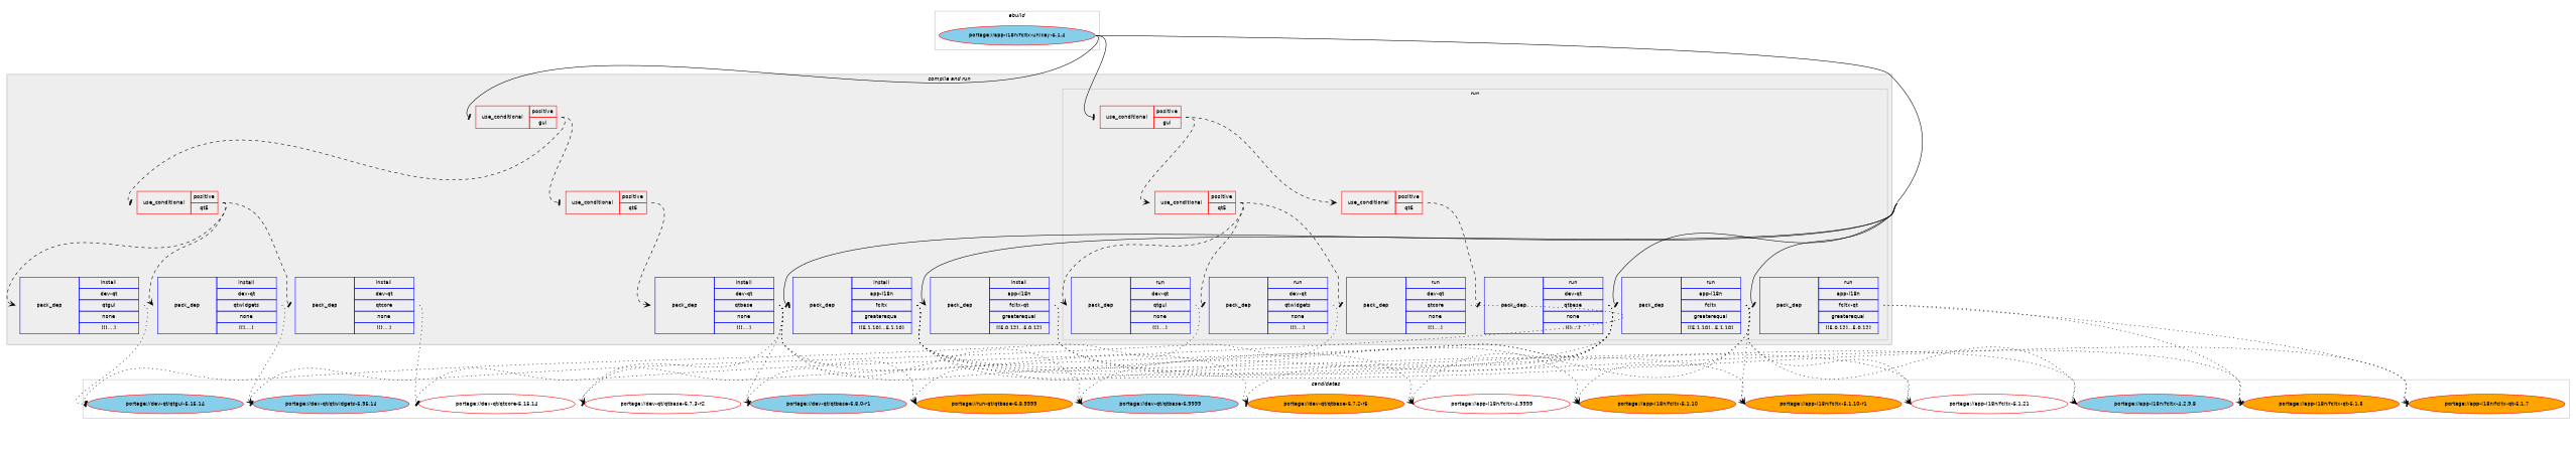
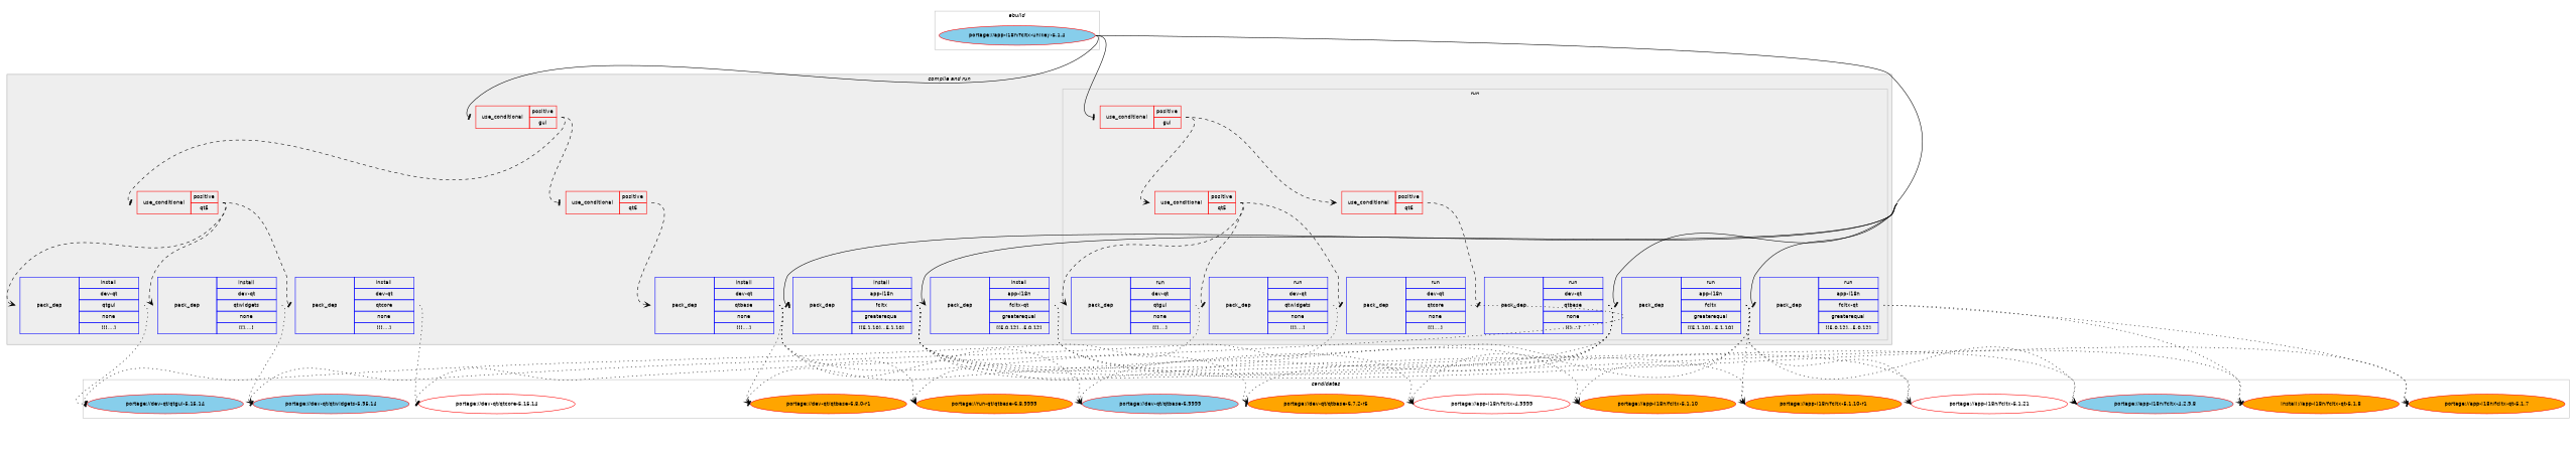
  digraph {
    compound=true
    concentrate=true
    fontname=Helvetica
    fontsize=10
    newrank=true
    rankdir=TB
    ranksep=1.5
    node [color=red fontname=Helvetica fontsize=10 shape=none]
    edge [arrowhead=vee headport=w style=dotted tailport=e weight=100]
    n1 [fillcolor=skyblue label="portage://app-i18n/fcitx-unikey-5.1.4" style=filled width=4 shape=""]
    n2 [color=blue label=<<TABLE BORDER="0" CELLBORDER="1" CELLSPACING="0" CELLPADDING="4" WIDTH="220"><TR><TD ROWSPAN="6" CELLPADDING="30">pack_dep</TD></TR><TR><TD WIDTH="110">install</TD></TR><TR><TD>dev-qt</TD></TR><TR><TD>qtcore</TD></TR><TR><TD>none</TD></TR><TR><TD>[[],,,,]</TD></TR></TABLE>>]
    n3 [color=blue label=<<TABLE BORDER="0" CELLBORDER="1" CELLSPACING="0" CELLPADDING="4" WIDTH="220"><TR><TD ROWSPAN="6" CELLPADDING="30">pack_dep</TD></TR><TR><TD WIDTH="110">install</TD></TR><TR><TD>dev-qt</TD></TR><TR><TD>qtgui</TD></TR><TR><TD>none</TD></TR><TR><TD>[[],,,,]</TD></TR></TABLE>>]
    n4 [color=blue label=<<TABLE BORDER="0" CELLBORDER="1" CELLSPACING="0" CELLPADDING="4" WIDTH="220"><TR><TD ROWSPAN="6" CELLPADDING="30">pack_dep</TD></TR><TR><TD WIDTH="110">install</TD></TR><TR><TD>dev-qt</TD></TR><TR><TD>qtwidgets</TD></TR><TR><TD>none</TD></TR><TR><TD>[[],,,,]</TD></TR></TABLE>>]
    n5 [label=<<TABLE BORDER="0" CELLBORDER="1" CELLSPACING="0" CELLPADDING="4"><TR><TD ROWSPAN="3" CELLPADDING="10">use_conditional</TD></TR><TR><TD>positive</TD></TR><TR><TD>qt5</TD></TR></TABLE>>]
    n6 [color=blue label=<<TABLE BORDER="0" CELLBORDER="1" CELLSPACING="0" CELLPADDING="4" WIDTH="220"><TR><TD ROWSPAN="6" CELLPADDING="30">pack_dep</TD></TR><TR><TD WIDTH="110">install</TD></TR><TR><TD>dev-qt</TD></TR><TR><TD>qtbase</TD></TR><TR><TD>none</TD></TR><TR><TD>[[],,,,]</TD></TR></TABLE>>]
    n7 [label=<<TABLE BORDER="0" CELLBORDER="1" CELLSPACING="0" CELLPADDING="4"><TR><TD ROWSPAN="3" CELLPADDING="10">use_conditional</TD></TR><TR><TD>positive</TD></TR><TR><TD>qt6</TD></TR></TABLE>>]
    n8 [label=<<TABLE BORDER="0" CELLBORDER="1" CELLSPACING="0" CELLPADDING="4"><TR><TD ROWSPAN="3" CELLPADDING="10">use_conditional</TD></TR><TR><TD>positive</TD></TR><TR><TD>gui</TD></TR></TABLE>>]
    n9 [color=blue label=<<TABLE BORDER="0" CELLBORDER="1" CELLSPACING="0" CELLPADDING="4" WIDTH="220"><TR><TD ROWSPAN="6" CELLPADDING="30">pack_dep</TD></TR><TR><TD WIDTH="110">install</TD></TR><TR><TD>app-i18n</TD></TR><TR><TD>fcitx</TD></TR><TR><TD>greaterequal</TD></TR><TR><TD>[[5,1,10],,,5.1.10]</TD></TR></TABLE>>]
    n10 [color=blue label=<<TABLE BORDER="0" CELLBORDER="1" CELLSPACING="0" CELLPADDING="4" WIDTH="220"><TR><TD ROWSPAN="6" CELLPADDING="30">pack_dep</TD></TR><TR><TD WIDTH="110">install</TD></TR><TR><TD>app-i18n</TD></TR><TR><TD>fcitx-qt</TD></TR><TR><TD>greaterequal</TD></TR><TR><TD>[[5,0,12],,,5.0.12]</TD></TR></TABLE>>]
    n11 [color=blue label=<<TABLE BORDER="0" CELLBORDER="1" CELLSPACING="0" CELLPADDING="4" WIDTH="220"><TR><TD ROWSPAN="6" CELLPADDING="30">pack_dep</TD></TR><TR><TD WIDTH="110">run</TD></TR><TR><TD>dev-qt</TD></TR><TR><TD>qtcore</TD></TR><TR><TD>none</TD></TR><TR><TD>[[],,,,]</TD></TR></TABLE>>]
    n12 [color=blue label=<<TABLE BORDER="0" CELLBORDER="1" CELLSPACING="0" CELLPADDING="4" WIDTH="220"><TR><TD ROWSPAN="6" CELLPADDING="30">pack_dep</TD></TR><TR><TD WIDTH="110">run</TD></TR><TR><TD>dev-qt</TD></TR><TR><TD>qtgui</TD></TR><TR><TD>none</TD></TR><TR><TD>[[],,,,]</TD></TR></TABLE>>]
    n13 [color=blue label=<<TABLE BORDER="0" CELLBORDER="1" CELLSPACING="0" CELLPADDING="4" WIDTH="220"><TR><TD ROWSPAN="6" CELLPADDING="30">pack_dep</TD></TR><TR><TD WIDTH="110">run</TD></TR><TR><TD>dev-qt</TD></TR><TR><TD>qtwidgets</TD></TR><TR><TD>none</TD></TR><TR><TD>[[],,,,]</TD></TR></TABLE>>]
    n14 [label=<<TABLE BORDER="0" CELLBORDER="1" CELLSPACING="0" CELLPADDING="4"><TR><TD ROWSPAN="3" CELLPADDING="10">use_conditional</TD></TR><TR><TD>positive</TD></TR><TR><TD>qt5</TD></TR></TABLE>>]
    n15 [color=blue label=<<TABLE BORDER="0" CELLBORDER="1" CELLSPACING="0" CELLPADDING="4" WIDTH="220"><TR><TD ROWSPAN="6" CELLPADDING="30">pack_dep</TD></TR><TR><TD WIDTH="110">run</TD></TR><TR><TD>dev-qt</TD></TR><TR><TD>qtbase</TD></TR><TR><TD>none</TD></TR><TR><TD>[[],,,,]</TD></TR></TABLE>>]
    n16 [label=<<TABLE BORDER="0" CELLBORDER="1" CELLSPACING="0" CELLPADDING="4"><TR><TD ROWSPAN="3" CELLPADDING="10">use_conditional</TD></TR><TR><TD>positive</TD></TR><TR><TD>qt6</TD></TR></TABLE>>]
    n17 [label=<<TABLE BORDER="0" CELLBORDER="1" CELLSPACING="0" CELLPADDING="4"><TR><TD ROWSPAN="3" CELLPADDING="10">use_conditional</TD></TR><TR><TD>positive</TD></TR><TR><TD>gui</TD></TR></TABLE>>]
    n18 [color=blue label=<<TABLE BORDER="0" CELLBORDER="1" CELLSPACING="0" CELLPADDING="4" WIDTH="220"><TR><TD ROWSPAN="6" CELLPADDING="30">pack_dep</TD></TR><TR><TD WIDTH="110">run</TD></TR><TR><TD>app-i18n</TD></TR><TR><TD>fcitx</TD></TR><TR><TD>greaterequal</TD></TR><TR><TD>[[5,1,10],,,5.1.10]</TD></TR></TABLE>>]
    n19 [color=blue label=<<TABLE BORDER="0" CELLBORDER="1" CELLSPACING="0" CELLPADDING="4" WIDTH="220"><TR><TD ROWSPAN="6" CELLPADDING="30">pack_dep</TD></TR><TR><TD WIDTH="110">run</TD></TR><TR><TD>app-i18n</TD></TR><TR><TD>fcitx-qt</TD></TR><TR><TD>greaterequal</TD></TR><TR><TD>[[5,0,12],,,5.0.12]</TD></TR></TABLE>>]
    n20 [fillcolor=white label="portage://dev-qt/qtcore-5.15.14" style=filled width=4 shape=""]
    n21 [fillcolor=skyblue label="portage://dev-qt/qtgui-5.15.14" style=filled width=4 shape=""]
    n22 [fillcolor=skyblue label="portage://dev-qt/qtwidgets-5.95.14" style=filled width=4 shape=""]
    n23 [fillcolor=skyblue label="portage://dev-qt/qtbase-6.9999" style=filled width=4 shape=""]
    n24 [fillcolor=orange label="portage://run-qt/qtbase-6.8.9999" style=filled width=4 shape=""]
-   n25 [fillcolor=skyblue label="portage://dev-qt/qtbase-6.8.0-r1" style=filled width=4 shape=""]
-   n26 [fillcolor=white label="portage://dev-qt/qtbase-6.7.3-r2" style=filled width=4 shape=""]
+   n25 [fillcolor=orange label="portage://dev-qt/qtbase-6.8.0-r1" style=filled width=4 shape=""]
    n27 [fillcolor=orange label="portage://dev-qt/qtbase-6.7.2-r5" style=filled width=4 shape=""]
    n28 [fillcolor=white label="portage://app-i18n/fcitx-5.1.21" style=filled width=4 shape=""]
    n29 [fillcolor=orange label="portage://app-i18n/fcitx-5.1.10-r1" style=filled width=4 shape=""]
    n30 [fillcolor=orange label="portage://app-i18n/fcitx-5.1.10" style=filled width=4 shape=""]
    n31 [fillcolor=white label="portage://app-i18n/fcitx-4.9999" style=filled width=4 shape=""]
    n32 [fillcolor=skyblue label="portage://app-i18n/fcitx-4.2.9.8" style=filled width=4 shape=""]
-   n33 [fillcolor=orange label="portage://app-i18n/fcitx-qt-5.1.8" style=filled width=4 shape=""]
+   n33 [fillcolor=orange label="install://app-i18n/fcitx-qt-5.1.8" style=filled width=4 shape=""]
    n34 [fillcolor=orange label="portage://app-i18n/fcitx-qt-5.1.7" style=filled width=4 shape=""]
    subgraph cluster_1 {
      color=gray
      label=<<i>ebuild</i>>
      n1
    }
    subgraph cluster_2 {
      color=gray
      label=<<i>dependencies</i>>
      subgraph cluster_3 {
        color=gray
        fillcolor="#eeeeee"
        label=<<i>compile</i>>
        style=filled
        subgraph sub_4 {
          color=gray
          fillcolor="#eeeeee"
          label=<<i>compile</i>>
          style=filled
          n8
          subgraph sub_5 {
            color=gray
            fillcolor="#eeeeee"
            label=<<i>compile</i>>
            style=filled
            n5
            subgraph sub_6 {
              color=gray
              fillcolor="#eeeeee"
              label=<<i>compile</i>>
              style=filled
              n2
            }
            subgraph sub_7 {
              color=gray
              fillcolor="#eeeeee"
              label=<<i>compile</i>>
              style=filled
              n3
            }
            subgraph sub_8 {
              color=gray
              fillcolor="#eeeeee"
              label=<<i>compile</i>>
              style=filled
              n4
            }
          }
          subgraph sub_9 {
            color=gray
            fillcolor="#eeeeee"
            label=<<i>compile</i>>
            style=filled
            n7
            subgraph sub_10 {
              color=gray
              fillcolor="#eeeeee"
              label=<<i>compile</i>>
              style=filled
              n6
            }
          }
        }
        subgraph sub_11 {
          color=gray
          fillcolor="#eeeeee"
          label=<<i>compile</i>>
          style=filled
          n9
        }
        subgraph sub_12 {
          color=gray
          fillcolor="#eeeeee"
          label=<<i>compile</i>>
          style=filled
          n10
        }
      }
      subgraph cluster_13 {
        color=gray
        fillcolor="#eeeeee"
        label=<<i>compile and run</i>>
        style=filled
      }
      subgraph cluster_14 {
        color=gray
        fillcolor="#eeeeee"
        label=<<i>run</i>>
        style=filled
        subgraph sub_15 {
          color=gray
          fillcolor="#eeeeee"
          label=<<i>run</i>>
          style=filled
          n17
          subgraph sub_16 {
            color=gray
            fillcolor="#eeeeee"
            label=<<i>run</i>>
            style=filled
            n14
            subgraph sub_17 {
              color=gray
              fillcolor="#eeeeee"
              label=<<i>run</i>>
              style=filled
              n11
            }
            subgraph sub_18 {
              color=gray
              fillcolor="#eeeeee"
              label=<<i>run</i>>
              style=filled
              n12
            }
            subgraph sub_19 {
              color=gray
              fillcolor="#eeeeee"
              label=<<i>run</i>>
              style=filled
              n13
            }
          }
          subgraph sub_20 {
            color=gray
            fillcolor="#eeeeee"
            label=<<i>run</i>>
            style=filled
            n16
            subgraph sub_21 {
              color=gray
              fillcolor="#eeeeee"
              label=<<i>run</i>>
              style=filled
              n15
            }
          }
        }
        subgraph sub_22 {
          color=gray
          fillcolor="#eeeeee"
          label=<<i>run</i>>
          style=filled
          n18
        }
        subgraph sub_23 {
          color=gray
          fillcolor="#eeeeee"
          label=<<i>run</i>>
          style=filled
          n19
        }
      }
    }
    subgraph cluster_24 {
      color=gray
      label=<<i>candidates</i>>
      rank=same
      subgraph sub_25 {
        color=black
        label=<<i>candidates</i>>
        nodesep=1
        rank=same
        n20
      }
      subgraph sub_26 {
        color=black
        label=<<i>candidates</i>>
        nodesep=1
        rank=same
        n21
      }
      subgraph sub_27 {
        color=black
        label=<<i>candidates</i>>
        nodesep=1
        rank=same
        n22
      }
      subgraph sub_28 {
        color=black
        label=<<i>candidates</i>>
        nodesep=1
        rank=same
        n23
        n24
        n25
-       n26
        n27
      }
      subgraph sub_29 {
        color=black
        label=<<i>candidates</i>>
        nodesep=1
        rank=same
        n28
        n29
        n30
        n31
        n32
      }
      subgraph sub_30 {
        color=black
        label=<<i>candidates</i>>
        nodesep=1
        rank=same
        n33
        n34
      }
      subgraph sub_31 {
        color=black
        label=<<i>candidates</i>>
        nodesep=1
        rank=same
        n21
      }
      subgraph sub_32 {
        color=black
        label=<<i>candidates</i>>
        nodesep=1
        rank=same
        n20
      }
      subgraph sub_33 {
        color=black
        label=<<i>candidates</i>>
        nodesep=1
        rank=same
        n22
      }
      subgraph sub_34 {
        color=black
        label=<<i>candidates</i>>
        nodesep=1
        rank=same
        n23
        n24
        n25
-       n26
        n27
      }
      subgraph sub_35 {
        color=black
        label=<<i>candidates</i>>
        nodesep=1
        rank=same
        n28
        n29
        n30
        n31
        n32
      }
      subgraph sub_36 {
        color=black
        label=<<i>candidates</i>>
        nodesep=1
        rank=same
        n33
        n34
      }
    }
    n1 -> n8 [arrowhead=tee style=solid weight=20]
    n1 -> n9 [arrowhead=tee style=solid weight=20]
    n1 -> n10 [style=solid weight=20]
    n1 -> n17 [arrowhead=tee style=solid weight=20]
    n1 -> n18 [arrowhead=tee style=solid weight=20]
    n1 -> n19 [arrowhead=tee style=solid weight=20]
    n2 -> n20 [arrowhead=tee]
    n3 -> n21 [arrowhead=tee]
    n4 -> n22
    n5 -> n2 [arrowhead=tee style=dashed weight=20]
    n5 -> n3 [style=dashed weight=20]
    n5 -> n4 [style=dashed weight=20]
    n6 -> n23
    n6 -> n24
    n6 -> n25
-   n6 -> n26
    n6 -> n27 [arrowhead=tee]
    n7 -> n6 [style=dashed weight=20]
    n8 -> n5 [arrowhead=tee style=dashed weight=20]
    n8 -> n7 [arrowhead=tee style=dashed weight=20]
    n9 -> n28
    n9 -> n29
    n9 -> n30
    n9 -> n31
    n9 -> n32
    n10 -> n33
    n10 -> n34 [arrowhead=tee]
    n11 -> n20 [arrowhead=tee]
    n12 -> n21 [arrowhead=tee]
    n13 -> n22 [arrowhead=tee]
    n14 -> n11 [arrowhead=tee style=dashed weight=20]
    n14 -> n12 [style=dashed weight=20]
    n14 -> n13 [arrowhead=tee style=dashed weight=20]
    n15 -> n23
    n15 -> n24
    n15 -> n25 [arrowhead=tee]
-   n15 -> n26 [arrowhead=tee]
    n15 -> n27
    n16 -> n15 [arrowhead=tee style=dashed weight=20]
    n17 -> n14 [style=dashed weight=20]
    n17 -> n16 [style=dashed weight=20]
    n18 -> n28
    n18 -> n29
    n18 -> n30
    n18 -> n31
    n18 -> n32
    n19 -> n33 [arrowhead=tee]
    n19 -> n34
  }
